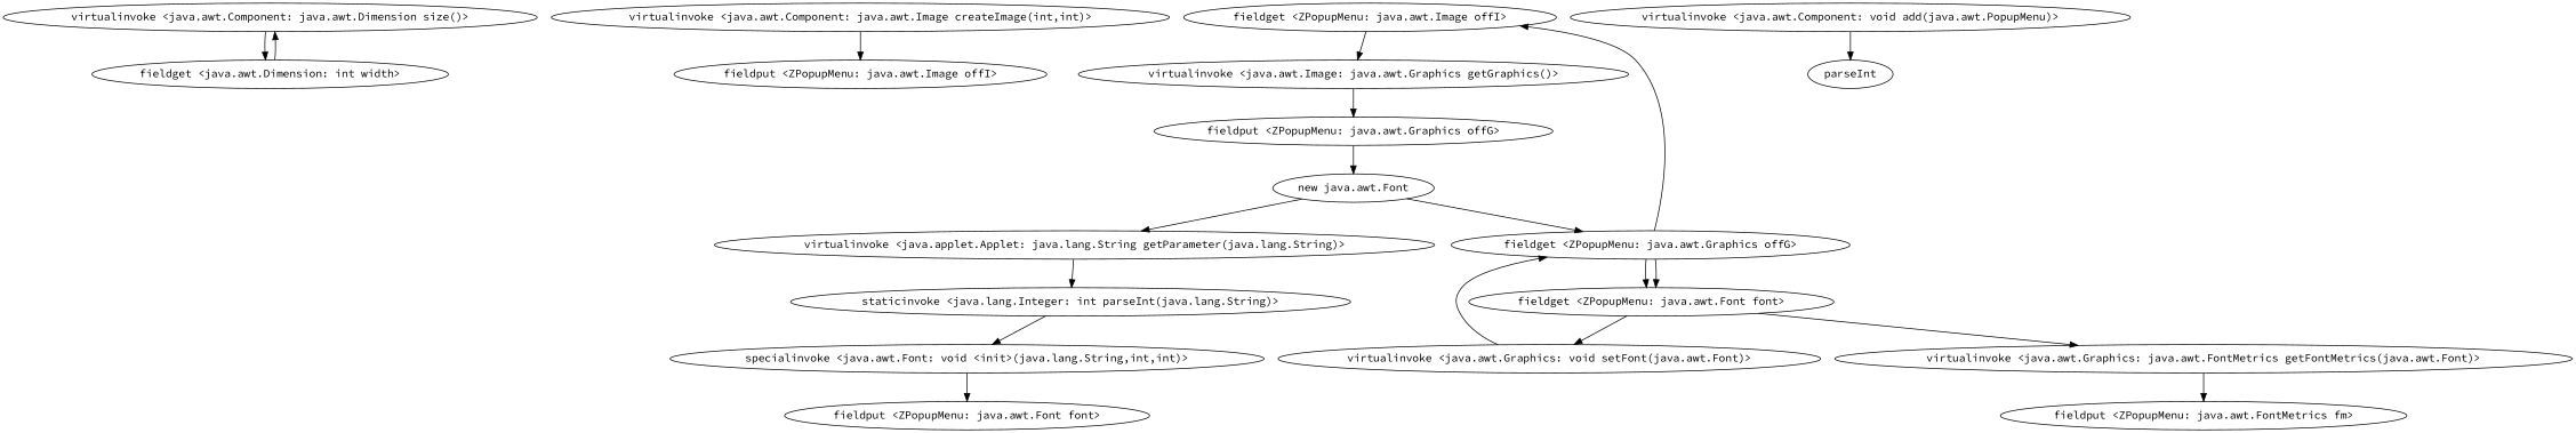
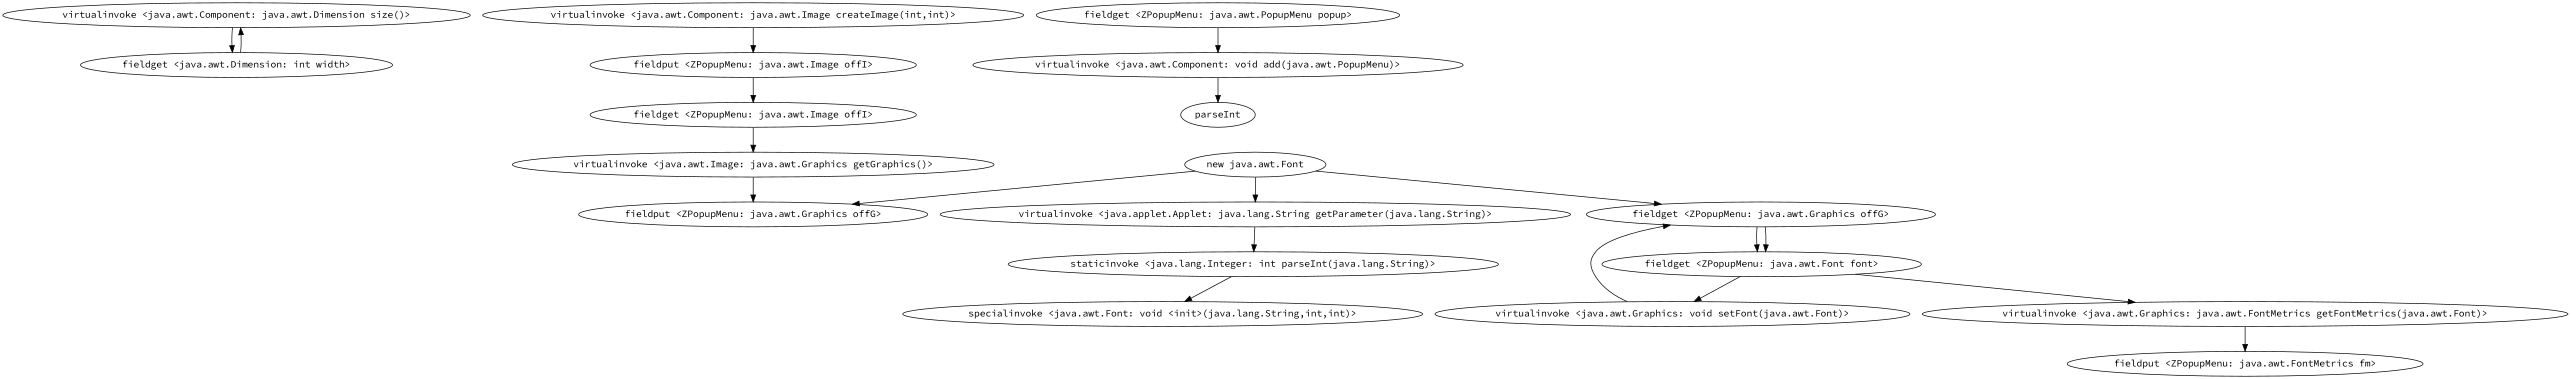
  digraph {
    fontname="Source Code Pro"
    node [fontname="Source Code Pro"]
    edge [fontname="Source Code Pro"]
    "virtualinvoke <java.awt.Component: java.awt.Dimension size()>"
    "fieldget <java.awt.Dimension: int width>"
    "virtualinvoke <java.awt.Component: java.awt.Image createImage(int,int)>"
    "fieldput <ZPopupMenu: java.awt.Image offI>"
    "fieldget <ZPopupMenu: java.awt.Image offI>"
    "virtualinvoke <java.awt.Image: java.awt.Graphics getGraphics()>"
    "fieldput <ZPopupMenu: java.awt.Graphics offG>"
    "new java.awt.Font"
    "virtualinvoke <java.applet.Applet: java.lang.String getParameter(java.lang.String)>"
    "fieldget <ZPopupMenu: java.awt.Graphics offG>"
    "staticinvoke <java.lang.Integer: int parseInt(java.lang.String)>"
    "specialinvoke <java.awt.Font: void <init>(java.lang.String,int,int)>"
-   "fieldput <ZPopupMenu: java.awt.Font font>"
    "fieldget <ZPopupMenu: java.awt.Font font>"
    "virtualinvoke <java.awt.Graphics: void setFont(java.awt.Font)>"
    "virtualinvoke <java.awt.Graphics: java.awt.FontMetrics getFontMetrics(java.awt.Font)>"
    "fieldput <ZPopupMenu: java.awt.FontMetrics fm>"
+   "fieldget <ZPopupMenu: java.awt.PopupMenu popup>"
    "virtualinvoke <java.awt.Component: void add(java.awt.PopupMenu)>"
    n20 [label=parseInt]
    "virtualinvoke <java.awt.Component: java.awt.Dimension size()>" -> "fieldget <java.awt.Dimension: int width>"
    "fieldget <java.awt.Dimension: int width>" -> "virtualinvoke <java.awt.Component: java.awt.Dimension size()>"
    "virtualinvoke <java.awt.Component: java.awt.Image createImage(int,int)>" -> "fieldput <ZPopupMenu: java.awt.Image offI>"
-   "fieldget <ZPopupMenu: java.awt.Graphics offG>" -> "fieldget <ZPopupMenu: java.awt.Image offI>"
+   "fieldput <ZPopupMenu: java.awt.Image offI>" -> "fieldget <ZPopupMenu: java.awt.Image offI>"
    "fieldget <ZPopupMenu: java.awt.Image offI>" -> "virtualinvoke <java.awt.Image: java.awt.Graphics getGraphics()>"
    "virtualinvoke <java.awt.Image: java.awt.Graphics getGraphics()>" -> "fieldput <ZPopupMenu: java.awt.Graphics offG>"
-   "fieldput <ZPopupMenu: java.awt.Graphics offG>" -> "new java.awt.Font"
+   "new java.awt.Font" -> "fieldput <ZPopupMenu: java.awt.Graphics offG>"
    "new java.awt.Font" -> "virtualinvoke <java.applet.Applet: java.lang.String getParameter(java.lang.String)>"
    "new java.awt.Font" -> "fieldget <ZPopupMenu: java.awt.Graphics offG>"
    "virtualinvoke <java.applet.Applet: java.lang.String getParameter(java.lang.String)>" -> "staticinvoke <java.lang.Integer: int parseInt(java.lang.String)>"
    "fieldget <ZPopupMenu: java.awt.Graphics offG>" -> "fieldget <ZPopupMenu: java.awt.Font font>"
    "fieldget <ZPopupMenu: java.awt.Graphics offG>" -> "fieldget <ZPopupMenu: java.awt.Font font>"
    "staticinvoke <java.lang.Integer: int parseInt(java.lang.String)>" -> "specialinvoke <java.awt.Font: void <init>(java.lang.String,int,int)>"
-   "specialinvoke <java.awt.Font: void <init>(java.lang.String,int,int)>" -> "fieldput <ZPopupMenu: java.awt.Font font>"
    "fieldget <ZPopupMenu: java.awt.Font font>" -> "virtualinvoke <java.awt.Graphics: void setFont(java.awt.Font)>"
    "fieldget <ZPopupMenu: java.awt.Font font>" -> "virtualinvoke <java.awt.Graphics: java.awt.FontMetrics getFontMetrics(java.awt.Font)>"
    "virtualinvoke <java.awt.Graphics: void setFont(java.awt.Font)>" -> "fieldget <ZPopupMenu: java.awt.Graphics offG>"
    "virtualinvoke <java.awt.Graphics: java.awt.FontMetrics getFontMetrics(java.awt.Font)>" -> "fieldput <ZPopupMenu: java.awt.FontMetrics fm>"
+   "fieldget <ZPopupMenu: java.awt.PopupMenu popup>" -> "virtualinvoke <java.awt.Component: void add(java.awt.PopupMenu)>"
    "virtualinvoke <java.awt.Component: void add(java.awt.PopupMenu)>" -> n20
  }
